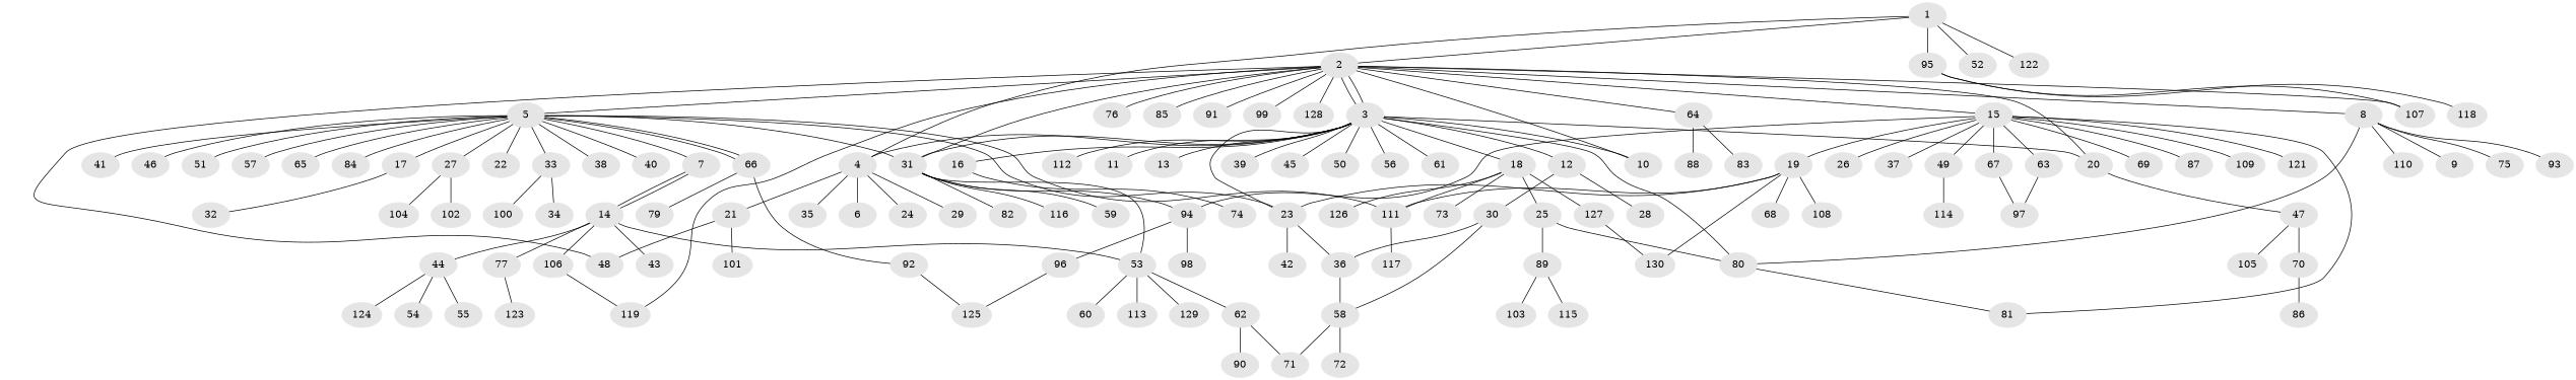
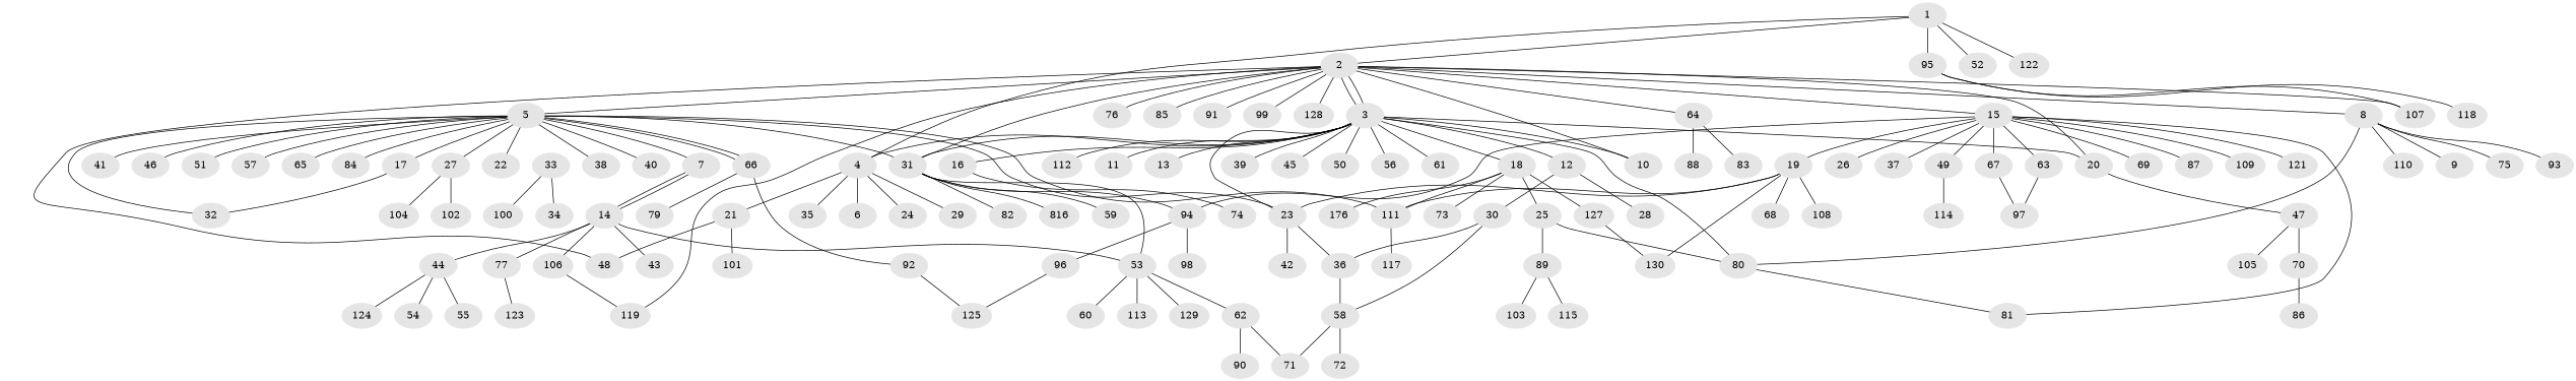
  graph {
    node [color=gray90 style=filled]
    1
    2
    4
    52
    95
    122
    3
    5
    8
    10
    15
    20
    31
    48
    64
    76
    85
    91
    99
    107
    119
    128
    6
    21
    24
    29
    35
    118
    11
    12
    13
    16
    18
    23
    39
    45
    50
    56
    61
    80
    112
    7
    17
    22
    27
    33
    38
    40
    41
    46
    51
    57
    65
    66
    84
    111
    9
    75
    93
    110
    19
    26
    37
    49
    63
    67
    69
    81
    87
    94
    109
    121
    47
    53
    59
    82
-   116
+   116 [label=816]
    83
    88
    28
    30
    74
    25
    73
-   126
+   126 [label=176]
    127
    36
    42
    101
    14
    32
    102
    104
    34
    100
    79
    92
    117
    43
    44
    77
    106
    58
    54
    55
    124
    60
    62
    113
    129
    123
    68
    108
    130
    114
    97
    96
    98
    89
    70
    105
    103
    115
    71
    72
    86
    90
    125
    1 -- 2
    1 -- 4
    1 -- 52
    1 -- 95
    1 -- 122
    2 -- 3
    2 -- 3
    2 -- 5
    2 -- 8
    2 -- 10
    2 -- 15
    2 -- 20
    2 -- 31
    2 -- 48
    2 -- 64
    2 -- 76
    2 -- 85
    2 -- 91
    2 -- 99
    2 -- 107
    2 -- 119
    2 -- 128
    4 -- 6
    4 -- 21
    4 -- 24
    4 -- 29
    4 -- 35
    95 -- 107
    95 -- 118
    3 -- 4
    3 -- 10
    3 -- 20
    3 -- 31
    3 -- 11
    3 -- 12
    3 -- 13
    3 -- 16
    3 -- 18
    3 -- 23
    3 -- 39
    3 -- 45
    3 -- 50
    3 -- 56
    3 -- 61
    3 -- 80
    3 -- 112
    5 -- 31
    5 -- 23
    5 -- 7
    5 -- 17
    5 -- 22
    5 -- 27
-   5 -- 33
+   5 -- 32
    5 -- 38
    5 -- 40
    5 -- 41
    5 -- 46
    5 -- 51
    5 -- 57
    5 -- 65
    5 -- 66
    5 -- 66
    5 -- 84
    5 -- 111
    8 -- 80
    8 -- 9
    8 -- 75
    8 -- 93
    8 -- 110
    15 -- 19
    15 -- 26
    15 -- 37
    15 -- 49
    15 -- 63
    15 -- 67
    15 -- 69
    15 -- 81
    15 -- 87
    15 -- 94
    15 -- 109
    15 -- 121
    20 -- 47
    31 -- 94
    31 -- 53
    31 -- 59
    31 -- 82
    31 -- 116
    64 -- 83
    64 -- 88
    21 -- 48
    21 -- 101
    12 -- 28
    12 -- 30
    16 -- 74
    18 -- 111
    18 -- 25
    18 -- 73
    18 -- 126
    18 -- 127
    23 -- 36
    23 -- 42
    80 -- 81
    7 -- 14
    7 -- 14
    17 -- 32
    27 -- 102
    27 -- 104
    33 -- 34
    33 -- 100
    66 -- 79
    66 -- 92
    111 -- 117
    19 -- 23
    19 -- 111
    19 -- 68
    19 -- 108
    19 -- 130
    49 -- 114
    63 -- 97
    67 -- 97
    94 -- 96
    94 -- 98
    47 -- 70
    47 -- 105
    53 -- 60
    53 -- 62
    53 -- 113
    53 -- 129
    30 -- 36
    30 -- 58
    25 -- 80
    25 -- 89
    127 -- 130
    36 -- 58
    14 -- 53
    14 -- 43
    14 -- 44
    14 -- 77
    14 -- 106
    92 -- 125
    44 -- 54
    44 -- 55
    44 -- 124
    77 -- 123
    106 -- 119
    58 -- 71
    58 -- 72
    62 -- 71
    62 -- 90
    96 -- 125
    89 -- 103
    89 -- 115
    70 -- 86
  }
